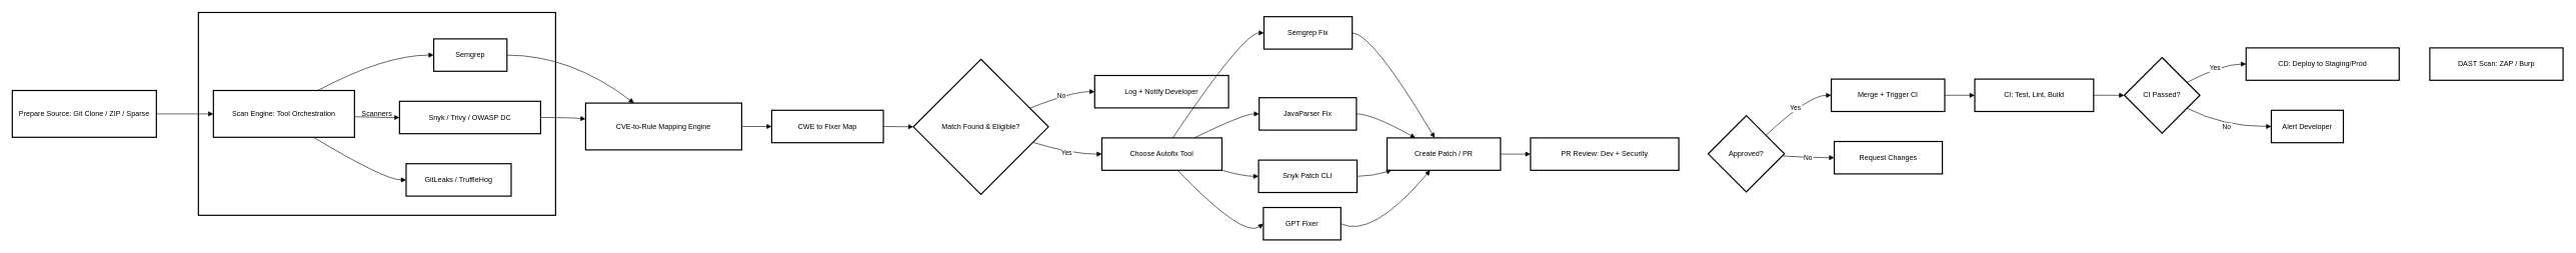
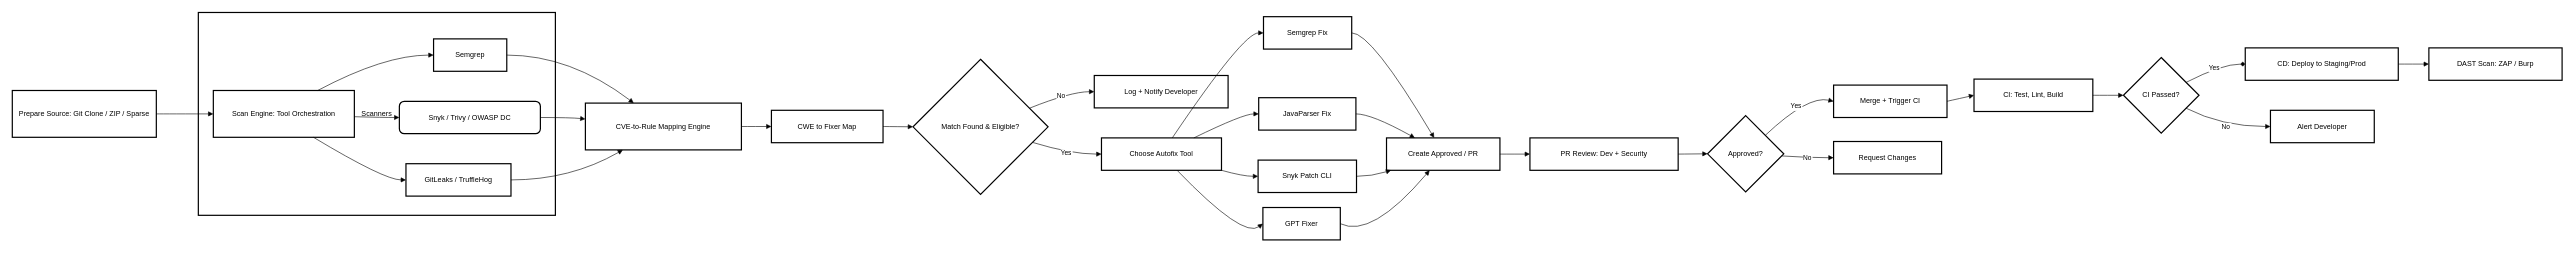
  <mxCell id="0" />
  <mxCell id="1" parent="0" />
  <mxCell id="2" value="Scanners" style="whiteSpace=wrap;strokeWidth=2;" vertex="1" parent="1"><mxGeometry x="330" y="20" width="595" height="338" as="geometry" /></mxCell>
  <mxCell id="3" value="Prepare Source: Git Clone / ZIP / Sparse" style="whiteSpace=wrap;strokeWidth=2;" vertex="1" parent="1"><mxGeometry x="20" y="150" width="240" height="78" as="geometry" /></mxCell>
  <mxCell id="4" value="Scan Engine: Tool Orchestration" style="whiteSpace=wrap;strokeWidth=2;" vertex="1" parent="1"><mxGeometry x="355" y="150" width="235" height="78" as="geometry" /></mxCell>
  <mxCell id="5" value="Semgrep" style="whiteSpace=wrap;strokeWidth=2;" vertex="1" parent="1"><mxGeometry x="722" y="64" width="122" height="54" as="geometry" /></mxCell>
- <mxCell id="6" value="Snyk / Trivy / OWASP DC" style="whiteSpace=wrap;strokeWidth=2;" vertex="1" parent="1"><mxGeometry x="665" y="168" width="235" height="54" as="geometry" /></mxCell>
+ <mxCell id="6" value="Snyk / Trivy / OWASP DC" style="whiteSpace=wrap;strokeWidth=2;rounded=1;" vertex="1" parent="1"><mxGeometry x="665" y="168" width="235" height="54" as="geometry" /></mxCell>
  <mxCell id="7" value="GitLeaks / TruffleHog" style="whiteSpace=wrap;strokeWidth=2;" vertex="1" parent="1"><mxGeometry x="676" y="272" width="175" height="54" as="geometry" /></mxCell>
  <mxCell id="8" value="CVE-to-Rule Mapping Engine" style="whiteSpace=wrap;strokeWidth=2;" vertex="1" parent="1"><mxGeometry x="975" y="171" width="260" height="78" as="geometry" /></mxCell>
  <mxCell id="9" value="CWE to Fixer Map" style="whiteSpace=wrap;strokeWidth=2;" vertex="1" parent="1"><mxGeometry x="1285" y="183" width="186" height="54" as="geometry" /></mxCell>
  <mxCell id="10" value="Match Found &amp; Eligible?" style="rhombus;strokeWidth=2;whiteSpace=wrap;" vertex="1" parent="1"><mxGeometry x="1521" y="98" width="225" height="225" as="geometry" /></mxCell>
  <mxCell id="11" value="Log + Notify Developer" style="whiteSpace=wrap;strokeWidth=2;" vertex="1" parent="1"><mxGeometry x="1823" y="125" width="223" height="54" as="geometry" /></mxCell>
  <mxCell id="12" value="Choose Autofix Tool" style="whiteSpace=wrap;strokeWidth=2;" vertex="1" parent="1"><mxGeometry x="1835" y="229" width="200" height="54" as="geometry" /></mxCell>
  <mxCell id="13" value="Semgrep Fix" style="whiteSpace=wrap;strokeWidth=2;" vertex="1" parent="1"><mxGeometry x="2105" y="27" width="147" height="54" as="geometry" /></mxCell>
  <mxCell id="14" value="JavaParser Fix" style="whiteSpace=wrap;strokeWidth=2;" vertex="1" parent="1"><mxGeometry x="2097" y="162" width="162" height="54" as="geometry" /></mxCell>
  <mxCell id="15" value="Snyk Patch CLI" style="whiteSpace=wrap;strokeWidth=2;" vertex="1" parent="1"><mxGeometry x="2096" y="266" width="164" height="54" as="geometry" /></mxCell>
  <mxCell id="16" value="GPT Fixer" style="whiteSpace=wrap;strokeWidth=2;" vertex="1" parent="1"><mxGeometry x="2104" y="345" width="129" height="54" as="geometry" /></mxCell>
- <mxCell id="17" value="Create Patch / PR" style="whiteSpace=wrap;strokeWidth=2;" vertex="1" parent="1"><mxGeometry x="2310" y="229" width="189" height="54" as="geometry" /></mxCell>
+ <mxCell id="17" value="Create Approved / PR" style="whiteSpace=wrap;strokeWidth=2;" vertex="1" parent="1"><mxGeometry x="2310" y="229" width="189" height="54" as="geometry" /></mxCell>
  <mxCell id="18" value="PR Review: Dev + Security" style="whiteSpace=wrap;strokeWidth=2;" vertex="1" parent="1"><mxGeometry x="2549" y="229" width="247" height="54" as="geometry" /></mxCell>
  <mxCell id="19" value="Approved?" style="rhombus;strokeWidth=2;whiteSpace=wrap;" vertex="1" parent="1"><mxGeometry x="2845" y="192" width="127" height="127" as="geometry" /></mxCell>
- <mxCell id="20" value="Merge + Trigger CI" style="whiteSpace=wrap;strokeWidth=2;" vertex="1" parent="1"><mxGeometry x="3050" y="131" width="189" height="54" as="geometry" /></mxCell>
+ <mxCell id="20" value="Merge + Trigger CI" style="whiteSpace=wrap;strokeWidth=2;" vertex="1" parent="1"><mxGeometry x="3055" y="141" width="189" height="54" as="geometry" /></mxCell>
  <mxCell id="21" value="Request Changes" style="whiteSpace=wrap;strokeWidth=2;" vertex="1" parent="1"><mxGeometry x="3055" y="235" width="180" height="54" as="geometry" /></mxCell>
  <mxCell id="22" value="CI: Test, Lint, Build" style="whiteSpace=wrap;strokeWidth=2;" vertex="1" parent="1"><mxGeometry x="3289" y="131" width="198" height="54" as="geometry" /></mxCell>
  <mxCell id="23" value="CI Passed?" style="rhombus;strokeWidth=2;whiteSpace=wrap;" vertex="1" parent="1"><mxGeometry x="3538" y="95" width="126" height="126" as="geometry" /></mxCell>
  <mxCell id="24" value="CD: Deploy to Staging/Prod" style="whiteSpace=wrap;strokeWidth=2;" vertex="1" parent="1"><mxGeometry x="3741" y="79" width="255" height="54" as="geometry" /></mxCell>
- <mxCell id="25" value="Alert Developer" style="whiteSpace=wrap;strokeWidth=2;" vertex="1" parent="1"><mxGeometry x="3783" y="183" width="120" height="54" as="geometry" /></mxCell>
+ <mxCell id="25" value="Alert Developer" style="whiteSpace=wrap;strokeWidth=2;" vertex="1" parent="1"><mxGeometry x="3783" y="183" width="173" height="54" as="geometry" /></mxCell>
  <mxCell id="26" value="DAST Scan: ZAP / Burp" style="whiteSpace=wrap;strokeWidth=2;" vertex="1" parent="1"><mxGeometry x="4047" y="79" width="222" height="54" as="geometry" /></mxCell>
  <mxCell id="27" value="" style="curved=1;startArrow=none;endArrow=block;exitX=1;exitY=0.5;entryX=0;entryY=0.5;rounded=0;" edge="1" parent="1" source="3" target="4"><mxGeometry relative="1" as="geometry"><Array as="points" /></mxGeometry></mxCell>
  <mxCell id="28" value="" style="curved=1;startArrow=none;endArrow=block;exitX=0.74;exitY=0;entryX=0;entryY=0.5;rounded=0;" edge="1" parent="1" source="4" target="5"><mxGeometry relative="1" as="geometry"><Array as="points"><mxPoint x="640" y="91" /></Array></mxGeometry></mxCell>
  <mxCell id="29" value="" style="curved=1;startArrow=none;endArrow=block;exitX=1;exitY=0.56;entryX=0;entryY=0.5;rounded=0;" edge="1" parent="1" source="4" target="6"><mxGeometry relative="1" as="geometry"><Array as="points"><mxPoint x="640" y="195" /></Array></mxGeometry></mxCell>
  <mxCell id="30" value="" style="curved=1;startArrow=none;endArrow=block;exitX=0.71;exitY=1;entryX=0;entryY=0.5;rounded=0;" edge="1" parent="1" source="4" target="7"><mxGeometry relative="1" as="geometry"><Array as="points"><mxPoint x="640" y="299" /></Array></mxGeometry></mxCell>
  <mxCell id="31" value="" style="curved=1;startArrow=none;endArrow=block;exitX=1;exitY=0.5;entryX=0.31;entryY=0;rounded=0;" edge="1" parent="1" source="5" target="8"><mxGeometry relative="1" as="geometry"><Array as="points"><mxPoint x="950" y="91" /></Array></mxGeometry></mxCell>
  <mxCell id="32" value="" style="curved=1;startArrow=none;endArrow=block;exitX=1;exitY=0.5;entryX=0;entryY=0.34;rounded=0;" edge="1" parent="1" source="6" target="8"><mxGeometry relative="1" as="geometry"><Array as="points"><mxPoint x="950" y="195" /></Array></mxGeometry></mxCell>
+ <mxCell id="33" value="" style="curved=1;startArrow=none;endArrow=block;exitX=1;exitY=0.5;entryX=0.24;entryY=1;rounded=0;" edge="1" parent="1" source="7" target="8"><mxGeometry relative="1" as="geometry"><Array as="points"><mxPoint x="950" y="299" /></Array></mxGeometry></mxCell>
  <mxCell id="34" value="" style="curved=1;startArrow=none;endArrow=block;exitX=1;exitY=0.5;entryX=0;entryY=0.5;rounded=0;" edge="1" parent="1" source="8" target="9"><mxGeometry relative="1" as="geometry"><Array as="points" /></mxGeometry></mxCell>
  <mxCell id="35" value="" style="curved=1;startArrow=none;endArrow=block;exitX=1;exitY=0.5;entryX=0;entryY=0.5;rounded=0;" edge="1" parent="1" source="9" target="10"><mxGeometry relative="1" as="geometry"><Array as="points" /></mxGeometry></mxCell>
  <mxCell id="36" value="No" style="curved=1;startArrow=none;endArrow=block;exitX=1;exitY=0.31;entryX=0;entryY=0.5;rounded=0;" edge="1" parent="1" source="10" target="11"><mxGeometry relative="1" as="geometry"><Array as="points"><mxPoint x="1784" y="152" /></Array></mxGeometry></mxCell>
  <mxCell id="37" value="Yes" style="curved=1;startArrow=none;endArrow=block;exitX=1;exitY=0.65;entryX=0;entryY=0.5;rounded=0;" edge="1" parent="1" source="10" target="12"><mxGeometry relative="1" as="geometry"><Array as="points"><mxPoint x="1784" y="256" /></Array></mxGeometry></mxCell>
  <mxCell id="38" value="" style="curved=1;startArrow=none;endArrow=block;exitX=0.59;exitY=0;entryX=0;entryY=0.5;rounded=0;" edge="1" parent="1" source="12" target="13"><mxGeometry relative="1" as="geometry"><Array as="points"><mxPoint x="2071" y="54" /></Array></mxGeometry></mxCell>
  <mxCell id="39" value="" style="curved=1;startArrow=none;endArrow=block;exitX=0.77;exitY=0;entryX=0;entryY=0.5;rounded=0;" edge="1" parent="1" source="12" target="14"><mxGeometry relative="1" as="geometry"><Array as="points"><mxPoint x="2071" y="189" /></Array></mxGeometry></mxCell>
  <mxCell id="40" value="" style="curved=1;startArrow=none;endArrow=block;exitX=1;exitY=1;entryX=0;entryY=0.5;rounded=0;" edge="1" parent="1" source="12" target="15"><mxGeometry relative="1" as="geometry"><Array as="points"><mxPoint x="2071" y="293" /></Array></mxGeometry></mxCell>
  <mxCell id="41" value="" style="curved=1;startArrow=none;endArrow=block;exitX=0.63;exitY=1;entryX=0;entryY=0.5;rounded=0;" edge="1" parent="1" source="12" target="16"><mxGeometry relative="1" as="geometry"><Array as="points"><mxPoint x="2071" y="397" /></Array></mxGeometry></mxCell>
  <mxCell id="42" value="" style="curved=1;startArrow=none;endArrow=block;exitX=1;exitY=0.5;entryX=0.42;entryY=0;rounded=0;" edge="1" parent="1" source="13" target="17"><mxGeometry relative="1" as="geometry"><Array as="points"><mxPoint x="2285" y="54" /></Array></mxGeometry></mxCell>
  <mxCell id="43" value="" style="curved=1;startArrow=none;endArrow=block;exitX=1;exitY=0.5;entryX=0.25;entryY=0;rounded=0;" edge="1" parent="1" source="14" target="17"><mxGeometry relative="1" as="geometry"><Array as="points"><mxPoint x="2285" y="189" /></Array></mxGeometry></mxCell>
  <mxCell id="44" value="" style="curved=1;startArrow=none;endArrow=block;exitX=1;exitY=0.5;entryX=0.04;entryY=1;rounded=0;" edge="1" parent="1" source="15" target="17"><mxGeometry relative="1" as="geometry"><Array as="points"><mxPoint x="2285" y="293" /></Array></mxGeometry></mxCell>
  <mxCell id="45" value="" style="curved=1;startArrow=none;endArrow=block;exitX=1;exitY=0.5;entryX=0.38;entryY=1;rounded=0;" edge="1" parent="1" source="16" target="17"><mxGeometry relative="1" as="geometry"><Array as="points"><mxPoint x="2285" y="397" /></Array></mxGeometry></mxCell>
  <mxCell id="46" value="" style="curved=1;startArrow=none;endArrow=block;exitX=1;exitY=0.5;entryX=0;entryY=0.5;rounded=0;" edge="1" parent="1" source="17" target="18"><mxGeometry relative="1" as="geometry"><Array as="points" /></mxGeometry></mxCell>
+ <mxCell id="47" value="" style="curved=1;startArrow=none;endArrow=block;exitX=1;exitY=0.5;entryX=0;entryY=0.5;rounded=0;" edge="1" parent="1" source="18" target="19"><mxGeometry relative="1" as="geometry"><Array as="points" /></mxGeometry></mxCell>
  <mxCell id="48" value="Yes" style="curved=1;startArrow=none;endArrow=block;exitX=1.01;exitY=0.02;entryX=0;entryY=0.5;rounded=0;" edge="1" parent="1" source="19" target="20"><mxGeometry relative="1" as="geometry"><Array as="points"><mxPoint x="3012" y="158" /></Array></mxGeometry></mxCell>
  <mxCell id="49" value="No" style="curved=1;startArrow=none;endArrow=block;exitX=1.01;exitY=0.53;entryX=0;entryY=0.5;rounded=0;" edge="1" parent="1" source="19" target="21"><mxGeometry relative="1" as="geometry"><Array as="points"><mxPoint x="3012" y="262" /></Array></mxGeometry></mxCell>
  <mxCell id="50" value="" style="curved=1;startArrow=none;endArrow=block;exitX=1;exitY=0.5;entryX=0;entryY=0.5;rounded=0;" edge="1" parent="1" source="20" target="22"><mxGeometry relative="1" as="geometry"><Array as="points" /></mxGeometry></mxCell>
  <mxCell id="51" value="" style="curved=1;startArrow=none;endArrow=block;exitX=1;exitY=0.5;entryX=0;entryY=0.5;rounded=0;" edge="1" parent="1" source="22" target="23"><mxGeometry relative="1" as="geometry"><Array as="points" /></mxGeometry></mxCell>
- <mxCell id="52" value="Yes" style="curved=1;startArrow=none;endArrow=block;exitX=1;exitY=0.24;entryX=0;entryY=0.5;rounded=0;" edge="1" parent="1" source="23" target="24"><mxGeometry relative="1" as="geometry"><Array as="points"><mxPoint x="3702" y="106" /></Array></mxGeometry></mxCell>
+ <mxCell id="52" value="Yes" style="curved=1;startArrow=none;endArrow=diamond;exitX=1;exitY=0.24;entryX=0;entryY=0.5;rounded=0;" edge="1" parent="1" source="23" target="24"><mxGeometry relative="1" as="geometry"><Array as="points"><mxPoint x="3702" y="106" /></Array></mxGeometry></mxCell>
  <mxCell id="53" value="No" style="curved=1;startArrow=none;endArrow=block;exitX=1;exitY=0.76;entryX=0;entryY=0.5;rounded=0;" edge="1" parent="1" source="23" target="25"><mxGeometry relative="1" as="geometry"><Array as="points"><mxPoint x="3702" y="210" /></Array></mxGeometry></mxCell>
+ <mxCell id="54" value="" style="curved=1;startArrow=none;endArrow=block;exitX=1;exitY=0.5;entryX=0;entryY=0.5;rounded=0;" edge="1" parent="1" source="24" target="26"><mxGeometry relative="1" as="geometry"><Array as="points" /></mxGeometry></mxCell>
